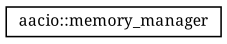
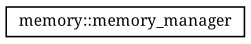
  digraph {
    rankdir=LR
    fontname="Noto Serif"
-   n1 [color=black fillcolor=white fontname="Noto Serif" fontsize=10 height=0.2 label="aacio::memory_manager" shape=record style=filled width=0.4]
+   n1 [color=black fillcolor=white fontname="Noto Serif" fontsize=10 height=0.2 label="memory::memory_manager" shape=record style=filled width=0.4]
  }
